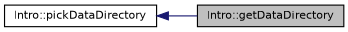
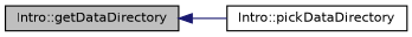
  digraph {
    rankdir=LR
    node [color=black fontname=Helvetica fontsize=10 shape=record style=filled]
    n1 [fillcolor=grey75 fontcolor=black height=0.2 label="Intro::getDataDirectory" width=0.4]
    n2 [fillcolor=white height=0.2 label="Intro::pickDataDirectory" width=0.4]
-   n2 -> n1 [color=midnightblue dir=back fontname=Helvetica fontsize=10 labelfontname=Helvetica labelfontsize=10 style=solid]
+   n1 -> n2 [color=midnightblue dir=back fontname=Helvetica fontsize=10 labelfontname=Helvetica labelfontsize=10 style=solid]
  }
